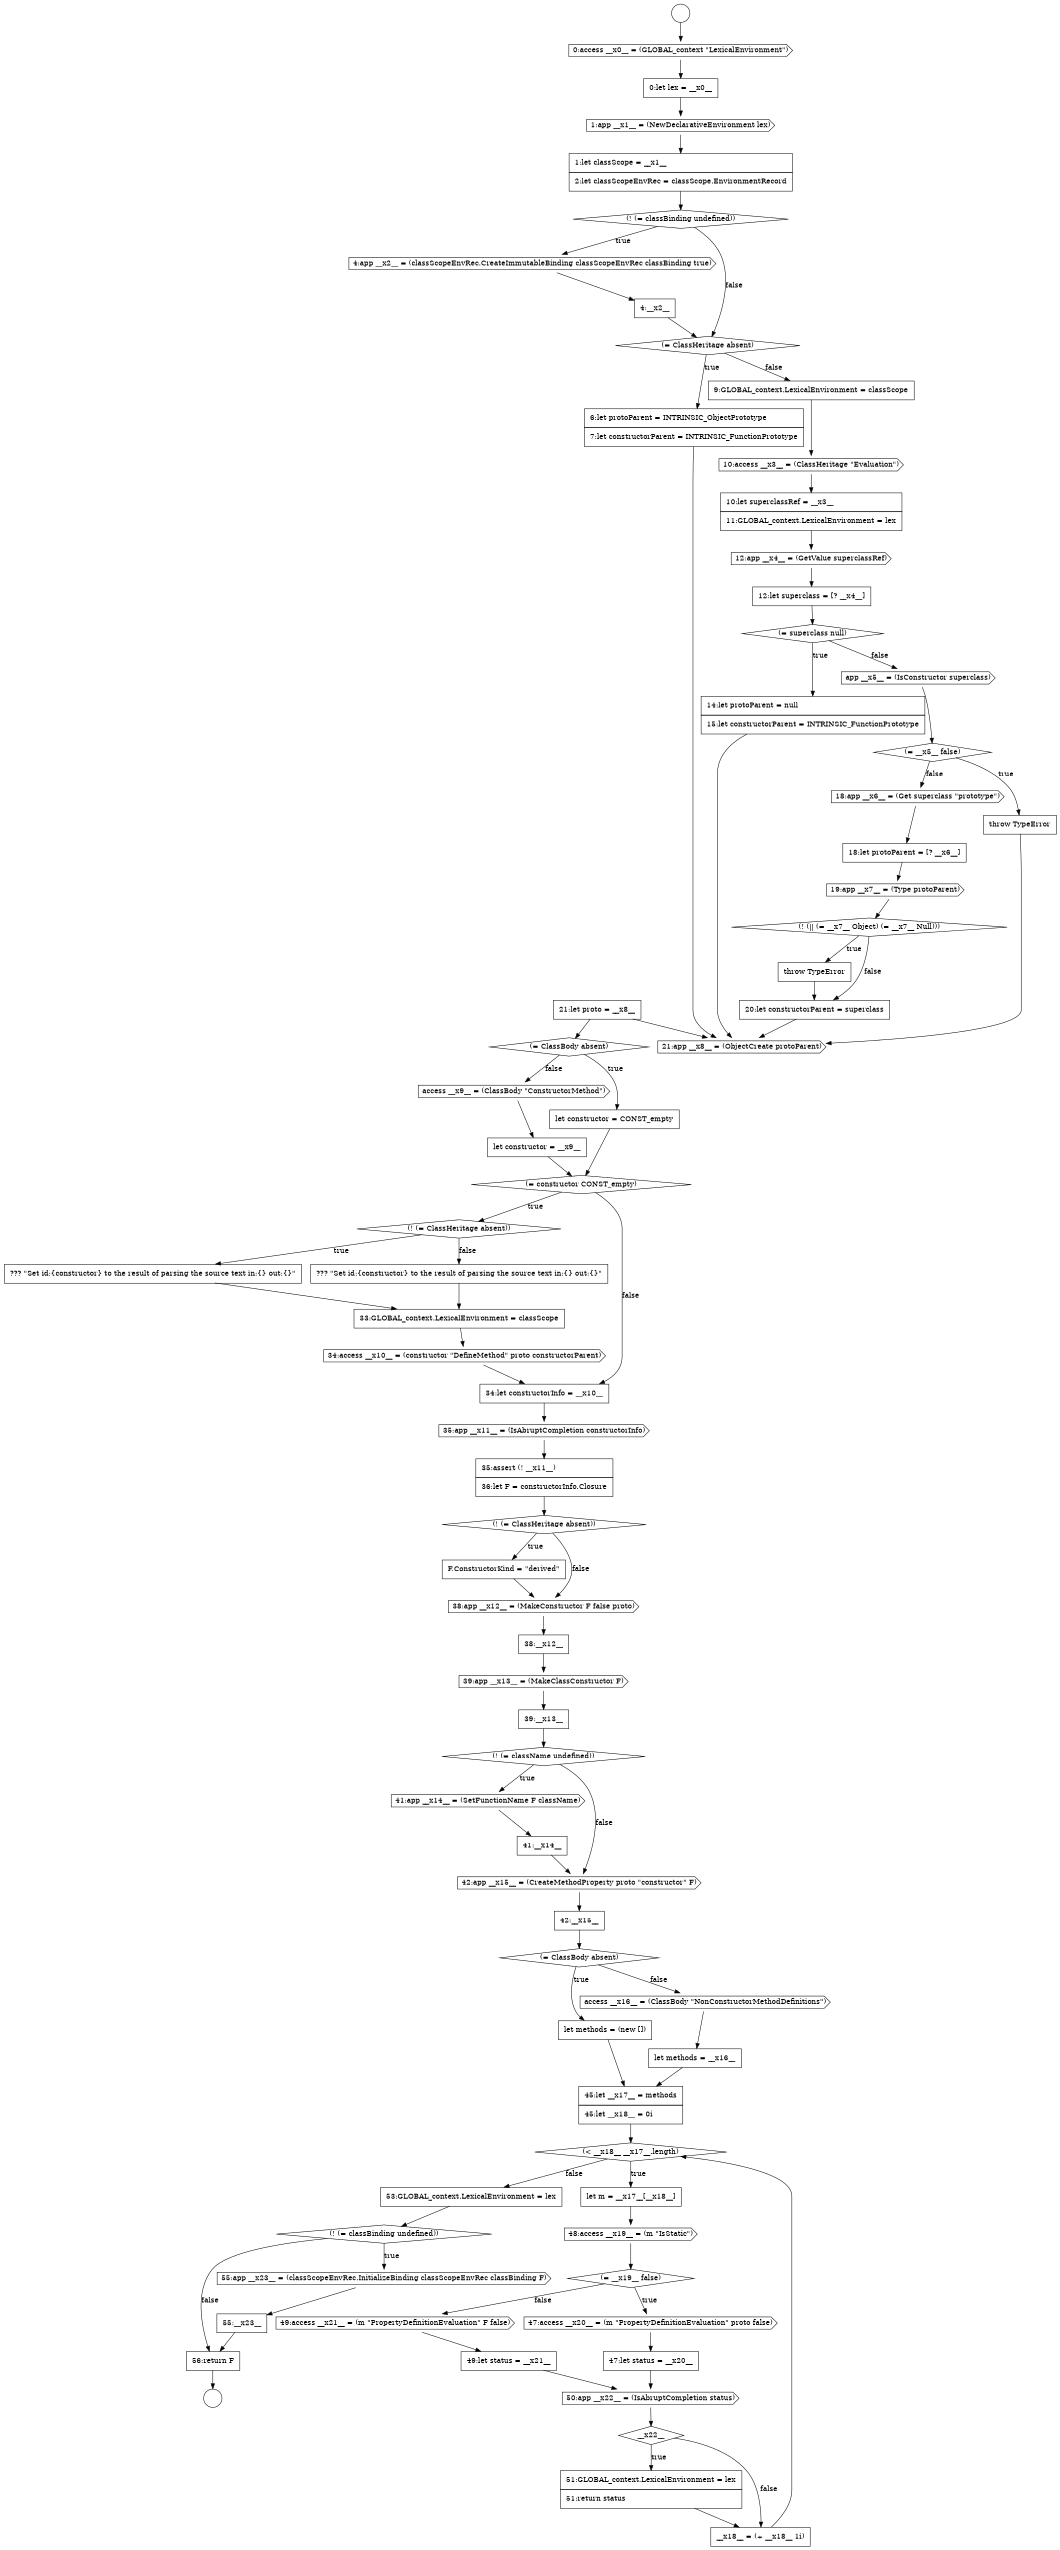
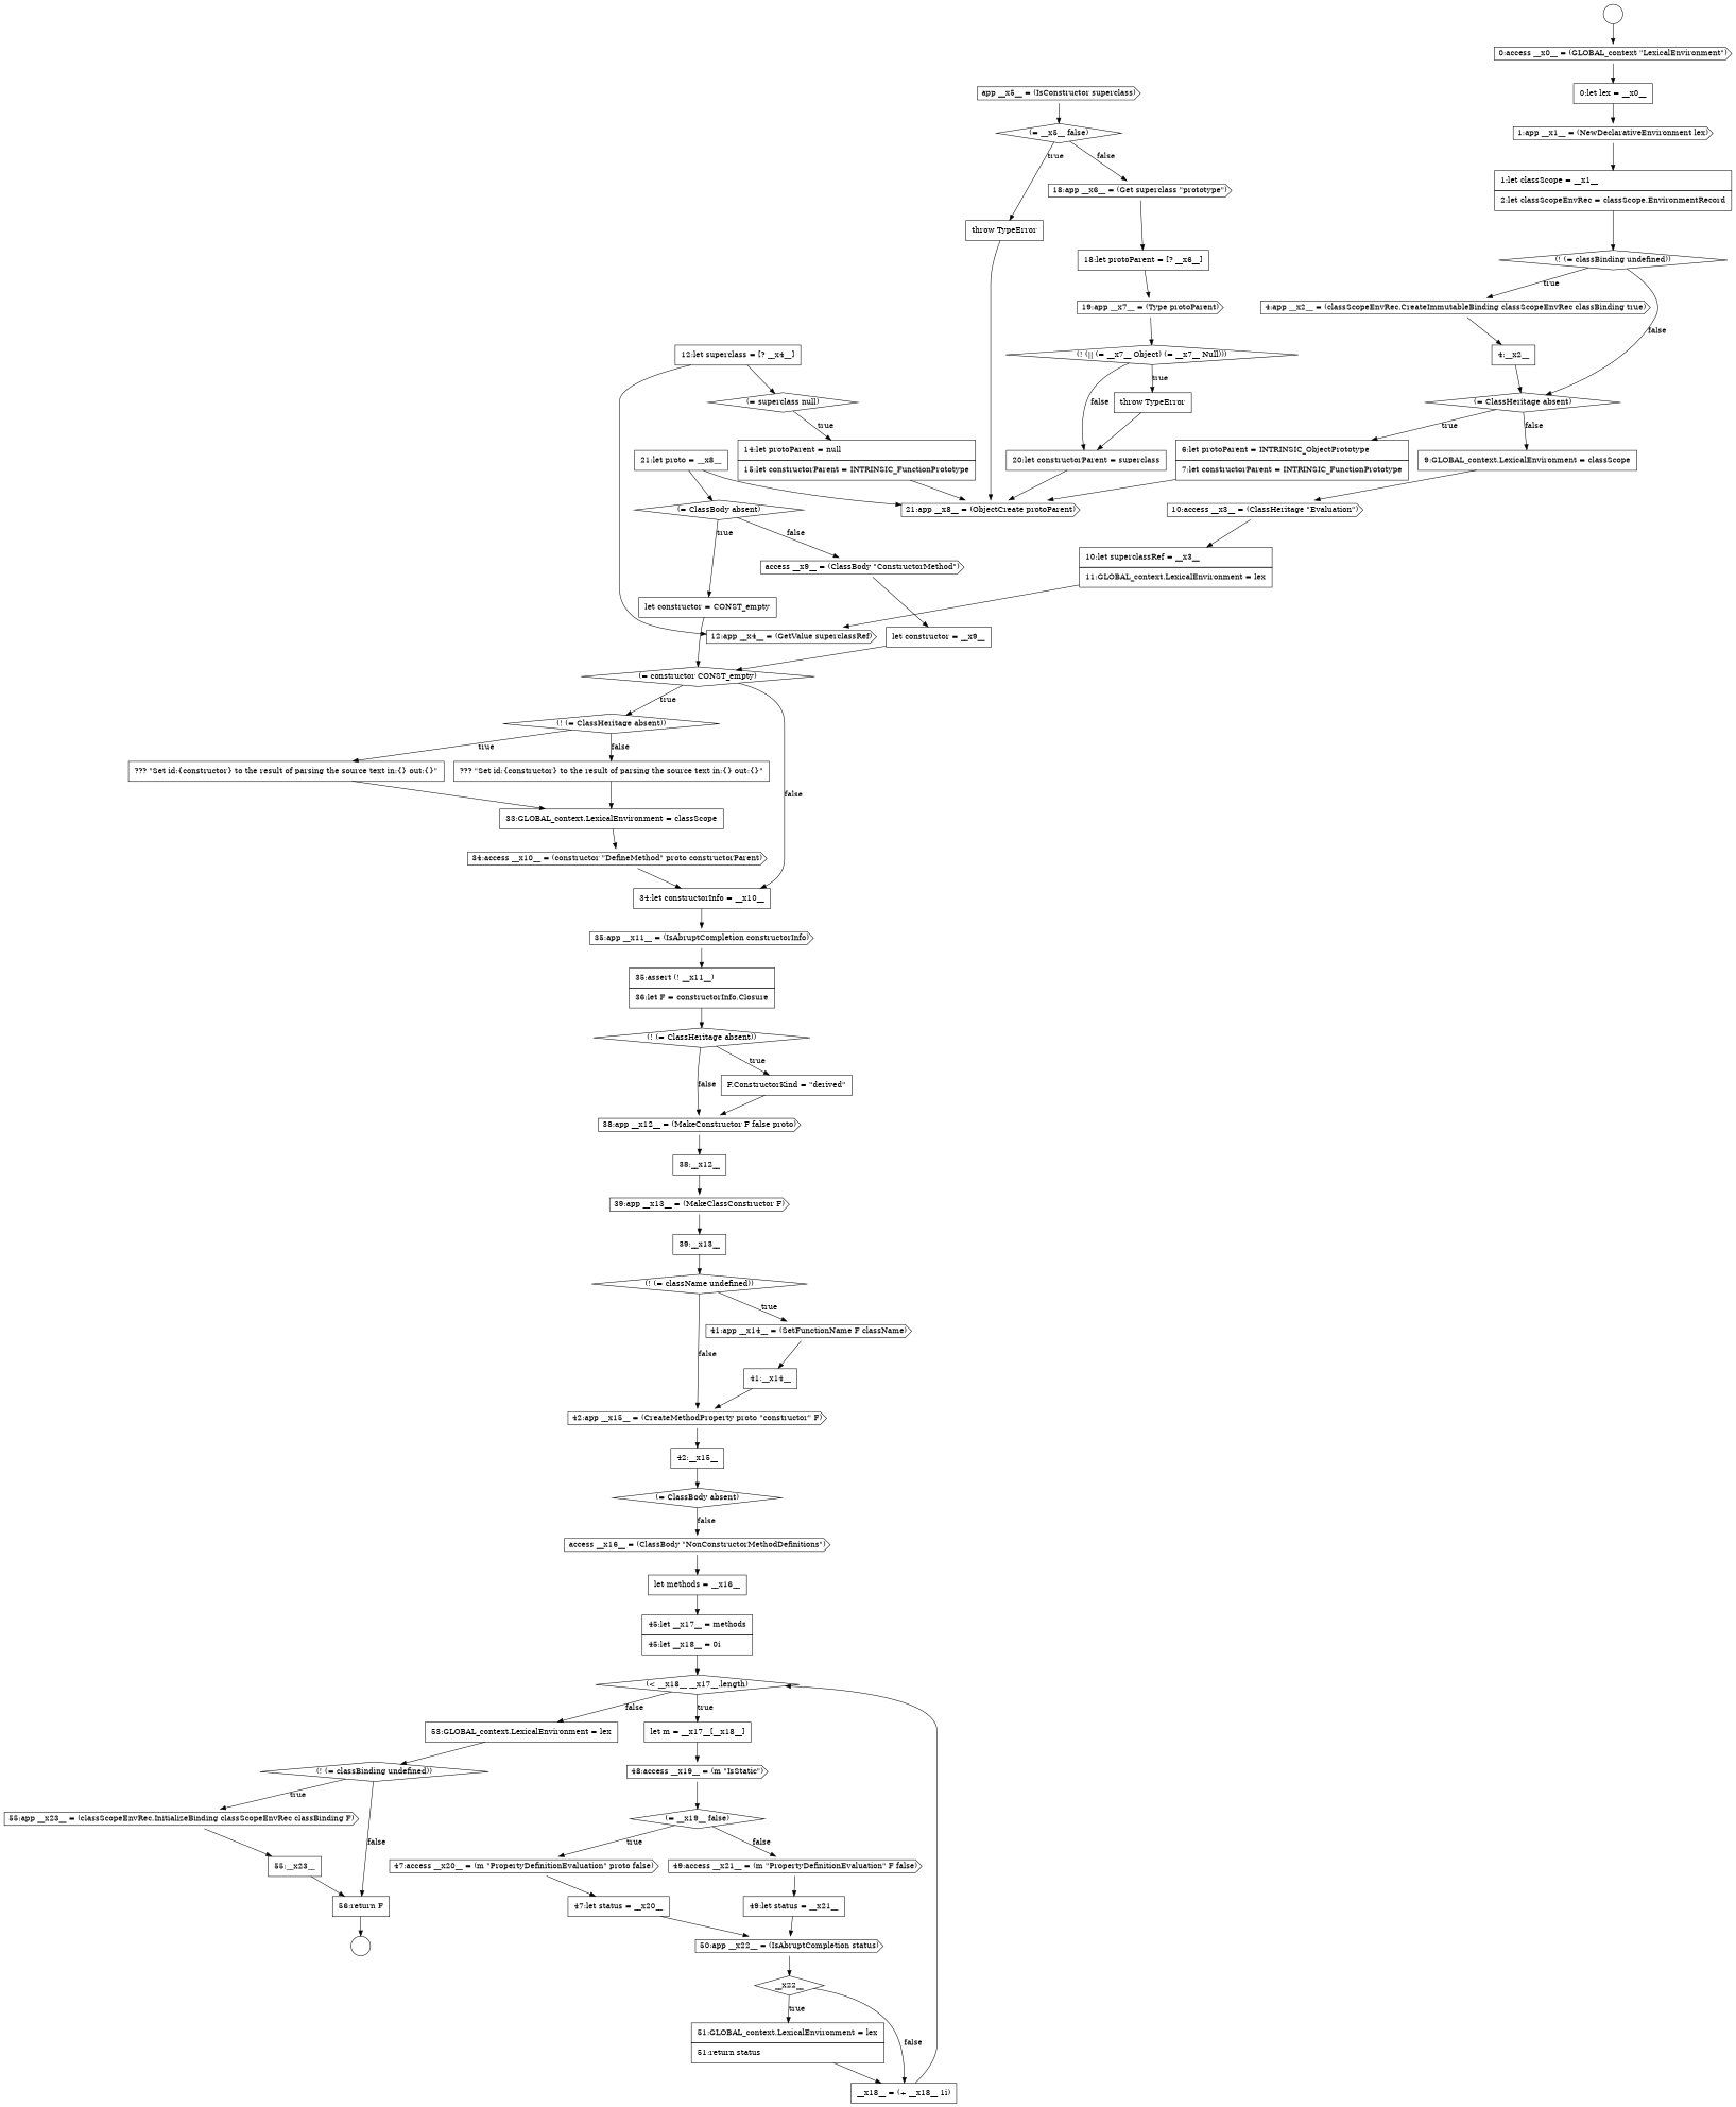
  digraph {
    node [color=black fillcolor=white shape=none style=filled]
    edge [color=black]
    n1 [label=<<font color="black">(= ClassBody absent)</font>> shape=diamond]
-   n2 [label=<<font color="black">     <table border="0" cellborder="1" cellspacing="0" cellpadding="10">       <tr><td align="left">let methods = (new [])</td></tr>     </table>   </font>> margin=0]
    n3 [label=<<font color="black">access __x16__ = (ClassBody &quot;NonConstructorMethodDefinitions&quot;)</font>> shape=cds]
    n4 [label=<<font color="black">     <table border="0" cellborder="1" cellspacing="0" cellpadding="10">       <tr><td align="left">45:let __x17__ = methods</td></tr>       <tr><td align="left">45:let __x18__ = 0i</td></tr>     </table>   </font>> margin=0]
    n5 [label=<<font color="black">     <table border="0" cellborder="1" cellspacing="0" cellpadding="10">       <tr><td align="left">let methods = __x16__</td></tr>     </table>   </font>> margin=0]
    n6 [label=<<font color="black">(! (= classBinding undefined))</font>> shape=diamond]
    n7 [label=<<font color="black">     <table border="0" cellborder="1" cellspacing="0" cellpadding="10">       <tr><td align="left">56:return F</td></tr>     </table>   </font>> margin=0]
    n8 [label=<<font color="black">55:app __x23__ = (classScopeEnvRec.InitializeBinding classScopeEnvRec classBinding F)</font>> shape=cds]
    n9 [label=" " shape=circle]
    n10 [label=<<font color="black">     <table border="0" cellborder="1" cellspacing="0" cellpadding="10">       <tr><td align="left">55:__x23__</td></tr>     </table>   </font>> margin=0]
    n11 [label=<<font color="black">49:access __x21__ = (m &quot;PropertyDefinitionEvaluation&quot; F false)</font>> shape=cds]
    n12 [label=<<font color="black">     <table border="0" cellborder="1" cellspacing="0" cellpadding="10">       <tr><td align="left">49:let status = __x21__</td></tr>     </table>   </font>> margin=0]
    n13 [label=<<font color="black">50:app __x22__ = (IsAbruptCompletion status)</font>> shape=cds]
    n14 [label=<<font color="black">     <table border="0" cellborder="1" cellspacing="0" cellpadding="10">       <tr><td align="left">??? &quot;Set id:{constructor} to the result of parsing the source text in:{} out:{}&quot;</td></tr>     </table>   </font>> margin=0]
    n15 [label=<<font color="black">     <table border="0" cellborder="1" cellspacing="0" cellpadding="10">       <tr><td align="left">33:GLOBAL_context.LexicalEnvironment = classScope</td></tr>     </table>   </font>> margin=0]
    n16 [label=<<font color="black">34:access __x10__ = (constructor &quot;DefineMethod&quot; proto constructorParent)</font>> shape=cds]
    n17 [label=<<font color="black">(&lt; __x18__ __x17__.length)</font>> shape=diamond]
    n18 [label=<<font color="black">     <table border="0" cellborder="1" cellspacing="0" cellpadding="10">       <tr><td align="left">53:GLOBAL_context.LexicalEnvironment = lex</td></tr>     </table>   </font>> margin=0]
    n19 [label=<<font color="black">     <table border="0" cellborder="1" cellspacing="0" cellpadding="10">       <tr><td align="left">let m = __x17__[__x18__]</td></tr>     </table>   </font>> margin=0]
    n20 [label=<<font color="black">     <table border="0" cellborder="1" cellspacing="0" cellpadding="10">       <tr><td align="left">0:let lex = __x0__</td></tr>     </table>   </font>> margin=0]
    n21 [label=<<font color="black">1:app __x1__ = (NewDeclarativeEnvironment lex)</font>> shape=cds]
    n22 [label=<<font color="black">     <table border="0" cellborder="1" cellspacing="0" cellpadding="10">       <tr><td align="left">1:let classScope = __x1__</td></tr>       <tr><td align="left">2:let classScopeEnvRec = classScope.EnvironmentRecord</td></tr>     </table>   </font>> margin=0]
    n23 [label=<<font color="black">0:access __x0__ = (GLOBAL_context &quot;LexicalEnvironment&quot;)</font>> shape=cds]
    n24 [label=<<font color="black">     <table border="0" cellborder="1" cellspacing="0" cellpadding="10">       <tr><td align="left">14:let protoParent = null</td></tr>       <tr><td align="left">15:let constructorParent = INTRINSIC_FunctionPrototype</td></tr>     </table>   </font>> margin=0]
    n25 [label=<<font color="black">21:app __x8__ = (ObjectCreate protoParent)</font>> shape=cds]
    n26 [label=<<font color="black">39:app __x13__ = (MakeClassConstructor F)</font>> shape=cds]
    n27 [label=<<font color="black">     <table border="0" cellborder="1" cellspacing="0" cellpadding="10">       <tr><td align="left">39:__x13__</td></tr>     </table>   </font>> margin=0]
    n28 [label=<<font color="black">(! (= className undefined))</font>> shape=diamond]
    n29 [label=<<font color="black">(= __x19__ false)</font>> shape=diamond]
    n30 [label=<<font color="black">47:access __x20__ = (m &quot;PropertyDefinitionEvaluation&quot; proto false)</font>> shape=cds]
    n31 [label=<<font color="black">     <table border="0" cellborder="1" cellspacing="0" cellpadding="10">       <tr><td align="left">47:let status = __x20__</td></tr>     </table>   </font>> margin=0]
    n32 [label=<<font color="black">     <table border="0" cellborder="1" cellspacing="0" cellpadding="10">       <tr><td align="left">18:let protoParent = [? __x6__]</td></tr>     </table>   </font>> margin=0]
    n33 [label=<<font color="black">19:app __x7__ = (Type protoParent)</font>> shape=cds]
    n34 [label=<<font color="black">(! (|| (= __x7__ Object) (= __x7__ Null)))</font>> shape=diamond]
    n35 [label=<<font color="black">(! (= ClassHeritage absent))</font>> shape=diamond]
    n36 [label=<<font color="black">     <table border="0" cellborder="1" cellspacing="0" cellpadding="10">       <tr><td align="left">F.ConstructorKind = &quot;derived&quot;</td></tr>     </table>   </font>> margin=0]
    n37 [label=<<font color="black">38:app __x12__ = (MakeConstructor F false proto)</font>> shape=cds]
    n38 [label=<<font color="black">     <table border="0" cellborder="1" cellspacing="0" cellpadding="10">       <tr><td align="left">38:__x12__</td></tr>     </table>   </font>> margin=0]
    n39 [label=<<font color="black">41:app __x14__ = (SetFunctionName F className)</font>> shape=cds]
    n40 [label=<<font color="black">     <table border="0" cellborder="1" cellspacing="0" cellpadding="10">       <tr><td align="left">41:__x14__</td></tr>     </table>   </font>> margin=0]
    n41 [label=<<font color="black">42:app __x15__ = (CreateMethodProperty proto &quot;constructor&quot; F)</font>> shape=cds]
    n42 [label=<<font color="black">     <table border="0" cellborder="1" cellspacing="0" cellpadding="10">       <tr><td align="left">throw TypeError</td></tr>     </table>   </font>> margin=0]
    n43 [label=<<font color="black">     <table border="0" cellborder="1" cellspacing="0" cellpadding="10">       <tr><td align="left">20:let constructorParent = superclass</td></tr>     </table>   </font>> margin=0]
    n44 [label=<<font color="black">     <table border="0" cellborder="1" cellspacing="0" cellpadding="10">       <tr><td align="left">6:let protoParent = INTRINSIC_ObjectPrototype</td></tr>       <tr><td align="left">7:let constructorParent = INTRINSIC_FunctionPrototype</td></tr>     </table>   </font>> margin=0]
    n45 [label=<<font color="black">(= ClassBody absent)</font>> shape=diamond]
    n46 [label=<<font color="black">access __x9__ = (ClassBody &quot;ConstructorMethod&quot;)</font>> shape=cds]
    n47 [label=<<font color="black">     <table border="0" cellborder="1" cellspacing="0" cellpadding="10">       <tr><td align="left">let constructor = CONST_empty</td></tr>     </table>   </font>> margin=0]
    n48 [label=<<font color="black">     <table border="0" cellborder="1" cellspacing="0" cellpadding="10">       <tr><td align="left">let constructor = __x9__</td></tr>     </table>   </font>> margin=0]
    n49 [label=<<font color="black">(= constructor CONST_empty)</font>> shape=diamond]
    n50 [label=<<font color="black">12:app __x4__ = (GetValue superclassRef)</font>> shape=cds]
    n51 [label=<<font color="black">     <table border="0" cellborder="1" cellspacing="0" cellpadding="10">       <tr><td align="left">12:let superclass = [? __x4__]</td></tr>     </table>   </font>> margin=0]
    n52 [label=<<font color="black">(= superclass null)</font>> shape=diamond]
    n53 [label=<<font color="black">__x22__</font>> shape=diamond]
    n54 [label=<<font color="black">     <table border="0" cellborder="1" cellspacing="0" cellpadding="10">       <tr><td align="left">51:GLOBAL_context.LexicalEnvironment = lex</td></tr>       <tr><td align="left">51:return status</td></tr>     </table>   </font>> margin=0]
    n55 [label=<<font color="black">     <table border="0" cellborder="1" cellspacing="0" cellpadding="10">       <tr><td align="left">__x18__ = (+ __x18__ 1i)</td></tr>     </table>   </font>> margin=0]
    n56 [label=<<font color="black">(! (= ClassHeritage absent))</font>> shape=diamond]
    n57 [label=<<font color="black">     <table border="0" cellborder="1" cellspacing="0" cellpadding="10">       <tr><td align="left">??? &quot;Set id:{constructor} to the result of parsing the source text in:{} out:{}&quot;</td></tr>     </table>   </font>> margin=0]
    n58 [label=<<font color="black">app __x5__ = (IsConstructor superclass)</font>> shape=cds]
    n59 [label=<<font color="black">(= __x5__ false)</font>> shape=diamond]
    n60 [label=<<font color="black">     <table border="0" cellborder="1" cellspacing="0" cellpadding="10">       <tr><td align="left">42:__x15__</td></tr>     </table>   </font>> margin=0]
    n61 [label=<<font color="black">     <table border="0" cellborder="1" cellspacing="0" cellpadding="10">       <tr><td align="left">34:let constructorInfo = __x10__</td></tr>     </table>   </font>> margin=0]
    n62 [label=<<font color="black">35:app __x11__ = (IsAbruptCompletion constructorInfo)</font>> shape=cds]
    n63 [label=<<font color="black">     <table border="0" cellborder="1" cellspacing="0" cellpadding="10">       <tr><td align="left">35:assert (! __x11__)</td></tr>       <tr><td align="left">36:let F = constructorInfo.Closure</td></tr>     </table>   </font>> margin=0]
    n64 [label=<<font color="black">48:access __x19__ = (m &quot;IsStatic&quot;)</font>> shape=cds]
    n65 [label=<<font color="black">(! (= classBinding undefined))</font>> shape=diamond]
    n66 [label=<<font color="black">4:app __x2__ = (classScopeEnvRec.CreateImmutableBinding classScopeEnvRec classBinding true)</font>> shape=cds]
    n67 [label=<<font color="black">(= ClassHeritage absent)</font>> shape=diamond]
    n68 [label=<<font color="black">     <table border="0" cellborder="1" cellspacing="0" cellpadding="10">       <tr><td align="left">4:__x2__</td></tr>     </table>   </font>> margin=0]
    n69 [label=<<font color="black">     <table border="0" cellborder="1" cellspacing="0" cellpadding="10">       <tr><td align="left">9:GLOBAL_context.LexicalEnvironment = classScope</td></tr>     </table>   </font>> margin=0]
    n70 [label=<<font color="black">18:app __x6__ = (Get superclass &quot;prototype&quot;)</font>> shape=cds]
    n71 [label=<<font color="black">10:access __x3__ = (ClassHeritage &quot;Evaluation&quot;)</font>> shape=cds]
    n72 [label=<<font color="black">     <table border="0" cellborder="1" cellspacing="0" cellpadding="10">       <tr><td align="left">10:let superclassRef = __x3__</td></tr>       <tr><td align="left">11:GLOBAL_context.LexicalEnvironment = lex</td></tr>     </table>   </font>> margin=0]
    n73 [label=<<font color="black">     <table border="0" cellborder="1" cellspacing="0" cellpadding="10">       <tr><td align="left">throw TypeError</td></tr>     </table>   </font>> margin=0]
    n74 [label=" " shape=circle]
    n75 [label=<<font color="black">     <table border="0" cellborder="1" cellspacing="0" cellpadding="10">       <tr><td align="left">21:let proto = __x8__</td></tr>     </table>   </font>> margin=0]
-   n1 -> n2 [label=<<font color="black">true</font>>]
    n1 -> n3 [label=<<font color="black">false</font>>]
-   n2 -> n4
    n3 -> n5
    n4 -> n17
    n5 -> n4
    n6 -> n7 [label=<<font color="black">false</font>>]
    n6 -> n8 [label=<<font color="black">true</font>>]
    n7 -> n9
    n8 -> n10
    n10 -> n7
    n11 -> n12
    n12 -> n13
    n13 -> n53
    n14 -> n15
    n15 -> n16
    n16 -> n61
    n17 -> n18 [label=<<font color="black">false</font>>]
    n17 -> n19 [label=<<font color="black">true</font>>]
    n18 -> n6
    n19 -> n64
    n20 -> n21
    n21 -> n22
    n22 -> n65
    n23 -> n20
    n24 -> n25
    n26 -> n27
    n27 -> n28
    n28 -> n39 [label=<<font color="black">true</font>>]
    n28 -> n41 [label=<<font color="black">false</font>>]
    n29 -> n11 [label=<<font color="black">false</font>>]
    n29 -> n30 [label=<<font color="black">true</font>>]
    n30 -> n31
    n31 -> n13
    n32 -> n33
    n33 -> n34
    n34 -> n42 [label=<<font color="black">true</font>>]
    n34 -> n43 [label=<<font color="black">false</font>>]
    n35 -> n36 [label=<<font color="black">true</font>>]
    n35 -> n37 [label=<<font color="black">false</font>>]
    n36 -> n37
    n37 -> n38
    n38 -> n26
    n39 -> n40
    n40 -> n41
    n41 -> n60
    n42 -> n43
    n43 -> n25
    n44 -> n25
    n45 -> n46 [label=<<font color="black">false</font>>]
    n45 -> n47 [label=<<font color="black">true</font>>]
    n46 -> n48
    n47 -> n49
    n48 -> n49
    n49 -> n56 [label=<<font color="black">true</font>>]
    n49 -> n61 [label=<<font color="black">false</font>>]
-   n50 -> n51
+   n51 -> n50
    n51 -> n52
    n52 -> n24 [label=<<font color="black">true</font>>]
-   n52 -> n58 [label=<<font color="black">false</font>>]
    n53 -> n54 [label=<<font color="black">true</font>>]
    n53 -> n55 [label=<<font color="black">false</font>>]
    n54 -> n55
    n55 -> n17
    n56 -> n14 [label=<<font color="black">true</font>>]
    n56 -> n57 [label=<<font color="black">false</font>>]
    n57 -> n15
    n58 -> n59
    n59 -> n70 [label=<<font color="black">false</font>>]
    n59 -> n73 [label=<<font color="black">true</font>>]
    n60 -> n1
    n61 -> n62
    n62 -> n63
    n63 -> n35
    n64 -> n29
    n65 -> n66 [label=<<font color="black">true</font>>]
    n65 -> n67 [label=<<font color="black">false</font>>]
    n66 -> n68
    n67 -> n44 [label=<<font color="black">true</font>>]
    n67 -> n69 [label=<<font color="black">false</font>>]
    n68 -> n67
    n69 -> n71
    n70 -> n32
    n71 -> n72
    n72 -> n50
    n73 -> n25
    n74 -> n23
    n75 -> n25
    n75 -> n45
  }
